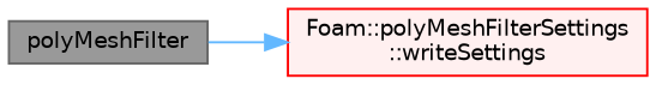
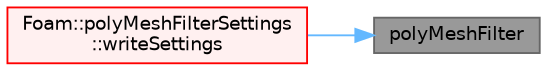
  digraph {
    rankdir=LR
    node [fontname=Helvetica fontsize=10 shape=box style=filled]
    n1 [color=gray40 fillcolor=grey60 fontcolor=black height=0.2 label=polyMeshFilter width=0.4]
    n2 [color=red fillcolor="#FFF0F0" height=0.2 label="Foam::polyMeshFilterSettings\l::writeSettings" width=0.4]
-   n1 -> n2 [color=steelblue1 fontname=Helvetica fontsize=10 labelfontname=Helvetica labelfontsize=10 style=solid]
+   n2 -> n1 [color=steelblue1 fontname=Helvetica fontsize=10 labelfontname=Helvetica labelfontsize=10 style=solid]
  }
